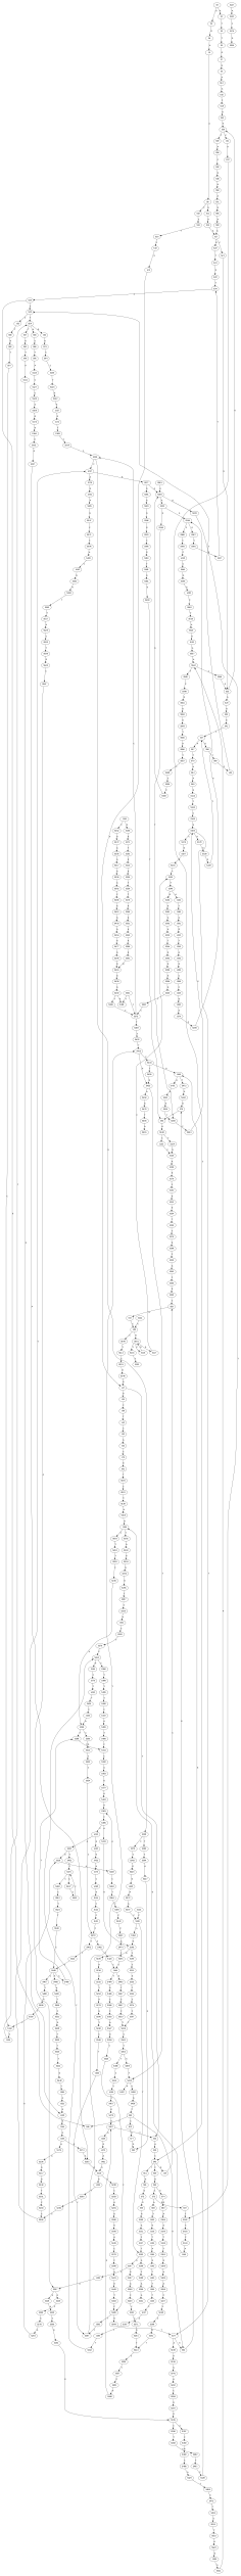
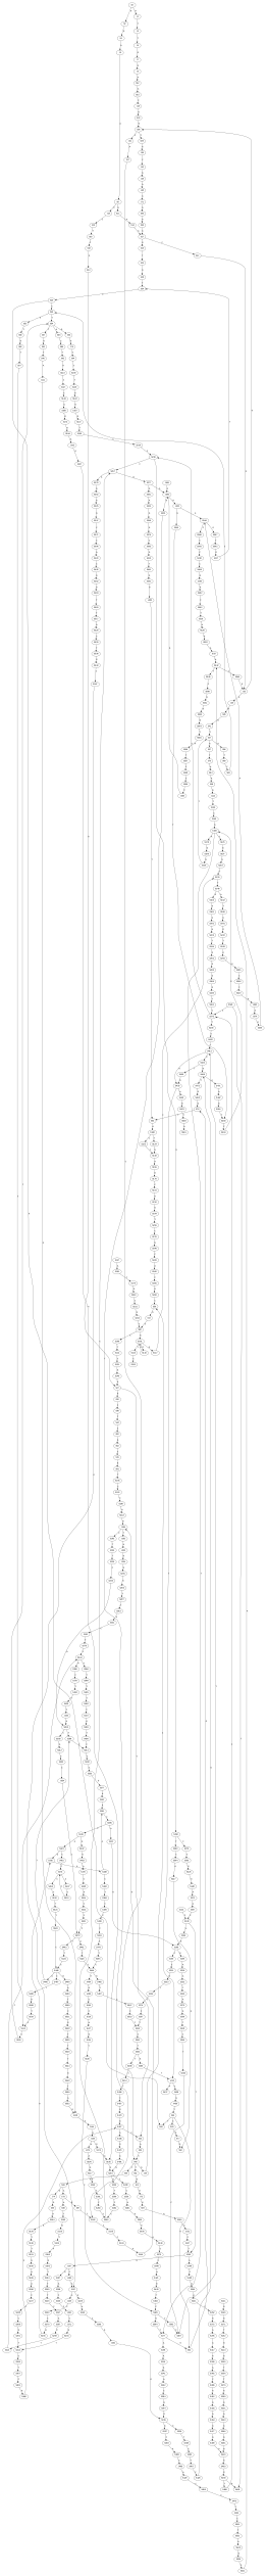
  strict digraph {
    fontname="Liberation Mono"
    node [fontname="Liberation Mono"]
    edge [fontname="Liberation Mono"]
    S0
    S1
    S2
    S3
    S4
    S5
    S6
    S7
    S8
    S9
    S10
    S11
    S12
    S13
    S14
    S15
    S16
    S17
    S18
    S19
    S20
    S21
    S22
    S23
    S24
    S25
    S26
    S27
    S28
    S29
    S30
    S31
    S32
    S33
    S34
    S35
    S36
    S37
    S38
    S39
    S40
    S41
    S42
    S43
    S44
    S45
    S46
    S47
    S48
    S49
    S50
    S51
    S52
    S54
    S55
    S56
    S57
    S58
    S59
    S60
    S61
    S62
    S53
    S63
    S64
    S65
    S66
    S67
    S68
    S69
    S70
    S71
    S72
    S73
    S74
    S75
    S76
    S77
    S78
    S79
    S80
    S81
    S82
    S83
    S84
    S85
    S86
    S87
    S88
    S89
    S90
    S91
    S92
    S93
    S94
    S95
    S96
    S97
    S98
    S99
    S100
    S101
    S102
    S103
    S104
    S105
    S106
    S108
    S109
    S110
    S111
    S112
    S113
    S114
    S115
    S116
    S117
    S118
    S119
    S120
    S121
    S122
    S124
    S125
    S126
    S127
    S128
    S129
    S130
    S131
    S132
    S133
    S134
    S135
    S136
    S137
    S138
    S123
    S139
    S140
    S142
    S143
    S144
    S145
    S146
    S148
    S149
    S150
    S151
    S152
    S153
    S154
    S155
    S141
    S156
    S157
    S158
    S159
    S160
    S147
    S161
    S162
    S163
    S164
    S165
    S166
    S167
    S168
    S169
    S170
    S171
    S172
    S173
    S174
    S175
    S176
    S177
    S178
    S179
    S180
    S181
    S182
    S183
    S184
    S185
    S186
    S187
    S188
    S189
    S190
    S191
    S192
    S193
    S194
    S195
    S196
    S197
    S198
    S199
    S200
    S201
    S202
    S203
    S204
    S205
    S206
    S207
    S208
    S209
    S210
    S211
    S212
    S213
    S214
    S215
    S216
    S217
    S218
    S219
    S220
+   S221
    S222
    S223
    S224
    S225
    S226
    S227
    S228
    S229
    S230
    S231
    S232
    S233
    S234
    S235
    S236
    S237
    S238
    S239
    S240
    S241
    S242
    S243
    S244
    S245
    S246
    S247
    S248
    S249
    S250
    S251
    S252
    S253
    S254
    S255
    S256
    S257
    S258
    S259
    S260
    S261
    S262
    S263
    S264
    S265
    S266
    S267
    S268
    S269
    S270
    S271
    S272
    S273
    S274
    S275
    S276
    S277
    S278
    S279
    S280
    S281
    S282
    S283
    S284
    S285
    S286
    S287
    S288
    S289
    S290
    S291
    S292
    S293
    S294
    S295
    S296
    S297
    S298
    S299
    S300
    S301
    S302
    S303
    S304
    S305
    S306
    S307
    S308
    S309
    S310
    S311
    S312
    S313
    S314
    S315
    S316
    S317
    S318
    S319
    S320
    S321
    S322
    S323
    S324
    S325
    S326
    S327
    S328
    S329
    S330
    S331
    S332
    S333
    S334
    S335
    S336
    S337
    S338
    S339
    S340
    S341
    S342
    S343
    S344
    S345
    S346
    S347
    S348
    S349
    S350
    S351
    S352
    S353
    S354
    S355
    S356
    S357
    S358
    S359
    S360
    S361
    S362
    S363
    S364
    S365
    S366
    S367
    S368
    S369
    S370
    S371
    S372
    S373
    S374
    S375
    S376
    S377
    S378
    S379
    S380
    S381
    S382
    S383
    S384
    S385
    S386
    S387
    S388
    S389
    S390
    S391
    S392
    S393
    S394
    S395
    S396
    S397
    S398
    S399
    S400
    S401
    S402
    S403
    S404
    S405
    S406
    S407
    S408
    S409
    S410
    S411
    S412
    S413
    S414
    S415
    S416
    S417
    S418
    S419
    S420
    S421
    S422
    S423
    S424
    S425
    S426
    S427
    S428
    S429
    S430
    S431
    S432
    S433
    S434
    S435
    S436
    S437
    S438
    S439
    S440
    S441
    S442
    S443
    S444
    S445
    S446
    S447
    S448
    S449
    S450
    S451
    S452
    S453
    S454
    S455
    S456
    S457
    S458
    S459
    S460
    S461
    S462
    S463
    S464
    S465
    S466
    S467
    S468
    S469
    S470
    S471
    S472
    S473
    S474
    S475
    S476
    S477
    S478
    S479
    S480
    S481
    S482
    S483
    S484
    S485
    S486
    S487
    S488
    S489
    S490
    S491
    S492
    S493
    S494
    S495
    S496
    S497
    S498
    S499
    S500
    S502
    S503
    S504
    S505
    S506
    S507
    S508
    S509
    S510
    S511
    S512
    S513
    S514
    S515
    S501
    S516
    S517
    S518
    S519
    S520
    S521
    S522
    S523
    S524
    S525
    S526
    S527
    S528
    S529
    S530
    S531
    S532
    S533
    S534
    S535
    S536
    S537
    S538
    S539
    S540
    S541
    S542
    S543
    S544
    S545
    S546
    S547
    S548
    S549
    S550
    S551
    S552
    S553
    S554
    S555
    S556
    S557
    S558
    S559
    S560
    S561
    S0 -> S1 [label=A]
    S0 -> S2 [label=G]
    S1 -> S3 [label=T]
    S2 -> S4 [label=G]
    S3 -> S5 [label=T]
    S4 -> S6 [label=A]
    S5 -> S7 [label=G]
    S6 -> S8 [label=A]
    S7 -> S9 [label=G]
    S8 -> S10 [label=C]
    S8 -> S11 [label=G]
    S9 -> S12 [label=A]
    S10 -> S13 [label=C]
    S11 -> S14 [label=A]
    S12 -> S15 [label=A]
    S13 -> S16 [label=T]
    S14 -> S17 [label=A]
    S15 -> S18 [label=C]
    S16 -> S19 [label=C]
    S17 -> S20 [label=G]
    S17 -> S21 [label=C]
    S18 -> S22 [label=G]
    S19 -> S23 [label=G]
    S20 -> S24 [label=T]
    S21 -> S25 [label=G]
    S22 -> S26 [label=G]
    S23 -> S27 [label=G]
    S24 -> S28 [label=G]
    S25 -> S26 [label=G]
    S25 -> S29 [label=A]
    S26 -> S30 [label=T]
    S26 -> S31 [label=C]
    S27 -> S32 [label=G]
    S27 -> S33 [label=C]
    S28 -> S34 [label=T]
    S29 -> S35 [label=G]
    S30 -> S36 [label=A]
    S31 -> S37 [label=A]
    S32 -> S38 [label=C]
    S33 -> S39 [label=A]
    S34 -> S40 [label=C]
    S35 -> S41 [label=G]
    S36 -> S42 [label=C]
    S37 -> S43 [label=C]
    S38 -> S44 [label=T]
    S39 -> S43 [label=C]
    S40 -> S45 [label=G]
    S40 -> S46 [label=C]
    S41 -> S47 [label=T]
    S42 -> S48 [label=G]
    S43 -> S49 [label=G]
    S43 -> S50 [label=C]
    S43 -> S51 [label=T]
    S44 -> S52 [label=C]
    S46 -> S54 [label=T]
    S46 -> S55 [label=C]
    S47 -> S56 [label=G]
    S47 -> S57 [label=A]
    S48 -> S58 [label=A]
    S49 -> S59 [label=C]
    S50 -> S60 [label=G]
    S51 -> S61 [label=G]
    S52 -> S62 [label=A]
    S54 -> S65 [label=G]
    S54 -> S66 [label=A]
    S54 -> S67 [label=T]
    S55 -> S68 [label=T]
    S56 -> S69 [label=T]
    S57 -> S70 [label=T]
    S58 -> S71 [label=A]
    S59 -> S72 [label=G]
    S60 -> S73 [label=A]
    S60 -> S74 [label=G]
    S61 -> S75 [label=G]
    S62 -> S76 [label=C]
    S53 -> S45 [label=T]
    S53 -> S63 [label=C]
    S53 -> S64 [label=G]
    S63 -> S77 [label=G]
    S64 -> S78 [label=G]
    S65 -> S79 [label=G]
    S66 -> S80 [label=C]
    S67 -> S81 [label=G]
    S68 -> S82 [label=G]
    S69 -> S83 [label=C]
    S70 -> S84 [label=A]
    S71 -> S85 [label=G]
    S72 -> S86 [label=C]
    S73 -> S87 [label=G]
    S73 -> S88 [label=A]
    S74 -> S89 [label=G]
    S75 -> S90 [label=G]
    S76 -> S91 [label=G]
    S77 -> S92 [label=G]
    S78 -> S93 [label=T]
    S79 -> S94 [label=C]
    S80 -> S95 [label=T]
    S81 -> S96 [label=T]
    S82 -> S97 [label=T]
    S83 -> S46 [label=C]
    S84 -> S98 [label=A]
    S85 -> S99 [label=A]
    S86 -> S100 [label=C]
    S86 -> S101 [label=G]
    S87 -> S102 [label=T]
    S88 -> S103 [label=T]
    S89 -> S104 [label=A]
    S90 -> S105 [label=A]
    S91 -> S106 [label=T]
    S93 -> S108 [label=A]
    S94 -> S109 [label=C]
    S95 -> S110 [label=A]
    S96 -> S111 [label=A]
    S97 -> S112 [label=C]
    S98 -> S113 [label=G]
    S99 -> S17 [label=A]
    S100 -> S114 [label=T]
    S101 -> S115 [label=T]
    S101 -> S116 [label=C]
    S101 -> S117 [label=G]
    S102 -> S118 [label=C]
    S103 -> S119 [label=G]
    S104 -> S120 [label=A]
    S105 -> S121 [label=A]
    S106 -> S122 [label=C]
    S108 -> S124 [label=T]
    S108 -> S125 [label=C]
    S109 -> S126 [label=T]
    S110 -> S127 [label=C]
    S111 -> S128 [label=G]
    S112 -> S129 [label=C]
    S113 -> S130 [label=T]
    S114 -> S131 [label=C]
    S115 -> S132 [label=C]
    S116 -> S101 [label=G]
    S117 -> S133 [label=C]
    S118 -> S134 [label=C]
    S119 -> S135 [label=T]
    S120 -> S136 [label=T]
    S121 -> S137 [label=C]
    S122 -> S138 [label=C]
    S124 -> S140 [label=G]
    S125 -> S140 [label=C]
    S126 -> S142 [label=G]
    S127 -> S143 [label=C]
    S128 -> S144 [label=G]
    S129 -> S54 [label=T]
    S130 -> S145 [label=C]
    S131 -> S146 [label=G]
    S133 -> S148 [label=T]
    S134 -> S149 [label=A]
    S135 -> S150 [label=A]
    S136 -> S151 [label=T]
    S137 -> S152 [label=T]
    S138 -> S153 [label=A]
    S123 -> S139 [label=C]
    S139 -> S152 [label=T]
    S139 -> S154 [label=A]
    S140 -> S155 [label=A]
    S142 -> S157 [label=G]
    S143 -> S158 [label=A]
    S144 -> S159 [label=A]
    S145 -> S160 [label=G]
    S146 -> S27 [label=G]
    S148 -> S162 [label=A]
    S148 -> S163 [label=G]
    S149 -> S164 [label=G]
    S150 -> S165 [label=G]
    S151 -> S166 [label=G]
    S152 -> S167 [label=G]
    S152 -> S168 [label=A]
    S153 -> S164 [label=G]
    S154 -> S169 [label=G]
    S155 -> S170 [label=G]
    S141 -> S156 [label=G]
    S156 -> S171 [label=G]
    S157 -> S172 [label=G]
    S158 -> S173 [label=G]
    S159 -> S174 [label=G]
    S159 -> S175 [label=A]
    S160 -> S176 [label=C]
    S160 -> S177 [label=T]
    S160 -> S178 [label=A]
    S147 -> S161 [label=A]
    S161 -> S179 [label=C]
    S162 -> S180 [label=T]
    S163 -> S181 [label=G]
    S164 -> S182 [label=T]
    S164 -> S183 [label=C]
    S165 -> S184 [label=T]
    S166 -> S185 [label=A]
    S167 -> S186 [label=C]
    S167 -> S187 [label=G]
    S168 -> S188 [label=C]
    S169 -> S189 [label=G]
    S169 -> S190 [label=C]
    S170 -> S191 [label=C]
    S171 -> S192 [label=T]
    S172 -> S193 [label=T]
    S173 -> S194 [label=G]
    S174 -> S195 [label=A]
    S175 -> S196 [label=A]
    S176 -> S197 [label=G]
    S177 -> S64 [label=G]
    S177 -> S198 [label=A]
    S178 -> S199 [label=G]
    S179 -> S200 [label=G]
    S180 -> S201 [label=A]
    S181 -> S202 [label=A]
    S182 -> S203 [label=A]
    S183 -> S204 [label=T]
    S184 -> S205 [label=T]
    S185 -> S206 [label=A]
    S186 -> S207 [label=A]
    S187 -> S208 [label=A]
    S188 -> S209 [label=A]
    S189 -> S210 [label=A]
    S190 -> S211 [label=C]
    S191 -> S212 [label=G]
    S192 -> S213 [label=G]
    S193 -> S214 [label=C]
    S194 -> S215 [label=A]
    S195 -> S216 [label=G]
    S196 -> S217 [label=G]
    S197 -> S218 [label=G]
    S198 -> S219 [label=A]
    S199 -> S220 [label=G]
+   S200 -> S221 [label=C]
    S201 -> S222 [label=G]
    S202 -> S223 [label=A]
    S203 -> S224 [label=G]
    S204 -> S225 [label=T]
    S205 -> S226 [label=T]
    S206 -> S227 [label=C]
    S207 -> S228 [label=G]
    S207 -> S229 [label=A]
    S208 -> S230 [label=C]
    S209 -> S231 [label=A]
    S210 -> S232 [label=A]
    S211 -> S233 [label=G]
    S212 -> S234 [label=G]
    S213 -> S235 [label=G]
    S214 -> S236 [label=C]
    S215 -> S237 [label=G]
    S216 -> S238 [label=T]
    S216 -> S239 [label=G]
    S217 -> S240 [label=G]
    S218 -> S133 [label=C]
    S219 -> S241 [label=G]
    S220 -> S47 [label=T]
+   S221 -> S242 [label=G]
    S222 -> S243 [label=T]
    S223 -> S244 [label=T]
    S224 -> S245 [label=G]
    S225 -> S246 [label=C]
    S226 -> S247 [label=C]
    S227 -> S248 [label=C]
    S228 -> S249 [label=A]
    S229 -> S250 [label=C]
    S230 -> S251 [label=C]
-   S141 -> S252 [label=C]
+   S231 -> S252 [label=C]
    S232 -> S253 [label=T]
    S233 -> S254 [label=T]
    S234 -> S255 [label=T]
    S235 -> S256 [label=T]
    S236 -> S257 [label=C]
    S236 -> S258 [label=G]
    S237 -> S195 [label=A]
    S238 -> S259 [label=C]
    S239 -> S260 [label=T]
    S240 -> S261 [label=T]
    S241 -> S262 [label=A]
    S242 -> S86 [label=C]
    S243 -> S263 [label=A]
    S244 -> S264 [label=G]
    S245 -> S265 [label=G]
    S246 -> S266 [label=A]
    S247 -> S267 [label=A]
    S248 -> S268 [label=C]
    S249 -> S269 [label=C]
    S250 -> S270 [label=C]
    S251 -> S271 [label=C]
    S252 -> S272 [label=G]
    S253 -> S273 [label=A]
    S254 -> S274 [label=C]
    S255 -> S275 [label=C]
    S256 -> S276 [label=T]
    S257 -> S277 [label=G]
    S257 -> S278 [label=A]
    S258 -> S279 [label=C]
    S258 -> S280 [label=T]
    S259 -> S281 [label=A]
    S260 -> S282 [label=C]
    S261 -> S283 [label=C]
    S262 -> S284 [label=C]
    S263 -> S285 [label=G]
    S264 -> S286 [label=G]
    S265 -> S287 [label=T]
    S266 -> S288 [label=T]
    S266 -> S289 [label=C]
    S267 -> S290 [label=C]
    S268 -> S291 [label=G]
    S269 -> S292 [label=G]
    S270 -> S293 [label=A]
    S271 -> S294 [label=G]
    S272 -> S295 [label=A]
    S273 -> S296 [label=G]
    S274 -> S297 [label=C]
    S275 -> S298 [label=G]
    S276 -> S299 [label=A]
    S277 -> S300 [label=A]
    S277 -> S301 [label=G]
    S278 -> S302 [label=G]
    S279 -> S303 [label=C]
    S280 -> S304 [label=C]
    S281 -> S305 [label=G]
    S282 -> S306 [label=C]
    S283 -> S306 [label=C]
    S284 -> S307 [label=G]
    S285 -> S308 [label=C]
    S286 -> S309 [label=G]
    S287 -> S310 [label=C]
    S288 -> S311 [label=C]
    S289 -> S312 [label=G]
    S290 -> S313 [label=T]
    S291 -> S314 [label=T]
    S292 -> S315 [label=G]
    S293 -> S316 [label=G]
    S294 -> S314 [label=T]
    S295 -> S317 [label=A]
    S296 -> S318 [label=T]
    S297 -> S319 [label=T]
    S298 -> S320 [label=C]
    S299 -> S321 [label=G]
    S300 -> S322 [label=A]
    S300 -> S323 [label=G]
    S301 -> S324 [label=A]
    S302 -> S325 [label=A]
    S303 -> S326 [label=G]
    S304 -> S327 [label=A]
    S305 -> S328 [label=G]
    S306 -> S257 [label=C]
    S307 -> S315 [label=G]
    S308 -> S329 [label=C]
    S309 -> S330 [label=G]
    S310 -> S331 [label=A]
    S311 -> S332 [label=C]
    S312 -> S333 [label=C]
    S313 -> S334 [label=C]
    S314 -> S335 [label=C]
    S315 -> S336 [label=C]
    S315 -> S337 [label=A]
    S316 -> S338 [label=A]
    S317 -> S339 [label=A]
    S318 -> S340 [label=C]
    S319 -> S341 [label=C]
    S320 -> S342 [label=A]
    S321 -> S343 [label=A]
    S322 -> S344 [label=A]
    S322 -> S345 [label=G]
    S323 -> S102 [label=T]
    S324 -> S346 [label=G]
    S325 -> S347 [label=G]
    S326 -> S348 [label=G]
    S327 -> S92 [label=G]
    S328 -> S349 [label=A]
    S329 -> S350 [label=G]
    S330 -> S351 [label=T]
    S331 -> S352 [label=C]
    S332 -> S353 [label=A]
    S333 -> S354 [label=C]
    S334 -> S355 [label=G]
    S334 -> S356 [label=C]
    S335 -> S357 [label=T]
    S336 -> S358 [label=T]
    S337 -> S359 [label=C]
    S338 -> S360 [label=C]
    S338 -> S361 [label=A]
    S339 -> S362 [label=A]
    S340 -> S363 [label=T]
    S341 -> S364 [label=T]
    S342 -> S365 [label=C]
    S343 -> S366 [label=A]
    S344 -> S367 [label=G]
    S344 -> S368 [label=C]
    S345 -> S369 [label=T]
    S346 -> S370 [label=G]
    S347 -> S371 [label=C]
    S348 -> S372 [label=A]
    S349 -> S373 [label=C]
    S350 -> S374 [label=A]
    S351 -> S375 [label=C]
    S352 -> S376 [label=T]
    S353 -> S377 [label=G]
    S354 -> S378 [label=C]
    S355 -> S379 [label=C]
    S356 -> S380 [label=T]
    S357 -> S381 [label=C]
    S358 -> S382 [label=C]
    S359 -> S383 [label=A]
    S360 -> S384 [label=T]
    S361 -> S385 [label=C]
    S362 -> S386 [label=C]
    S363 -> S387 [label=C]
    S364 -> S388 [label=T]
    S364 -> S389 [label=G]
    S365 -> S390 [label=G]
    S366 -> S391 [label=G]
    S367 -> S392 [label=T]
    S368 -> S393 [label=C]
    S369 -> S394 [label=C]
    S370 -> S395 [label=C]
    S371 -> S396 [label=C]
    S372 -> S397 [label=A]
    S373 -> S398 [label=C]
    S374 -> S399 [label=A]
    S375 -> S236 [label=C]
    S375 -> S400 [label=T]
    S376 -> S334 [label=C]
    S377 -> S401 [label=A]
    S378 -> S402 [label=A]
    S378 -> S403 [label=T]
    S379 -> S404 [label=T]
    S380 -> S405 [label=T]
    S381 -> S406 [label=G]
    S382 -> S407 [label=T]
    S383 -> S408 [label=C]
    S384 -> S409 [label=C]
    S385 -> S410 [label=C]
    S385 -> S411 [label=A]
    S386 -> S412 [label=A]
    S387 -> S413 [label=T]
    S388 -> S414 [label=C]
    S389 -> S415 [label=T]
    S390 -> S59 [label=C]
    S391 -> S416 [label=G]
    S392 -> S417 [label=G]
    S393 -> S418 [label=C]
    S394 -> S160 [label=G]
    S395 -> S419 [label=G]
    S396 -> S420 [label=A]
    S397 -> S139 [label=C]
    S398 -> S421 [label=A]
    S399 -> S344 [label=A]
    S400 -> S422 [label=C]
    S401 -> S361 [label=A]
    S402 -> S423 [label=T]
    S403 -> S424 [label=T]
    S404 -> S425 [label=T]
    S405 -> S426 [label=T]
    S406 -> S427 [label=G]
    S407 -> S428 [label=C]
    S408 -> S429 [label=A]
    S409 -> S430 [label=C]
    S410 -> S431 [label=A]
    S410 -> S432 [label=G]
    S411 -> S169 [label=G]
    S412 -> S433 [label=G]
    S413 -> S434 [label=C]
    S413 -> S435 [label=G]
    S414 -> S436 [label=T]
    S415 -> S437 [label=A]
    S415 -> S438 [label=C]
    S416 -> S439 [label=G]
    S417 -> S34 [label=T]
    S418 -> S440 [label=C]
    S419 -> S441 [label=T]
    S420 -> S442 [label=C]
    S421 -> S443 [label=G]
    S422 -> S413 [label=T]
    S423 -> S444 [label=C]
    S424 -> S445 [label=C]
    S425 -> S446 [label=C]
    S426 -> S447 [label=C]
    S427 -> S33 [label=C]
    S427 -> S448 [label=A]
    S428 -> S449 [label=G]
    S429 -> S450 [label=C]
    S430 -> S451 [label=C]
    S431 -> S316 [label=G]
    S431 -> S452 [label=C]
    S432 -> S453 [label=G]
    S433 -> S454 [label=A]
    S434 -> S449 [label=G]
    S434 -> S455 [label=T]
    S435 -> S415 [label=T]
    S435 -> S456 [label=A]
    S436 -> S457 [label=C]
    S438 -> S458 [label=G]
    S439 -> S459 [label=G]
    S440 -> S460 [label=G]
    S441 -> S461 [label=G]
    S442 -> S462 [label=G]
    S443 -> S463 [label=T]
    S444 -> S464 [label=T]
    S444 -> S465 [label=G]
    S445 -> S466 [label=A]
    S445 -> S467 [label=C]
    S445 -> S468 [label=G]
    S446 -> S266 [label=A]
    S447 -> S469 [label=A]
    S448 -> S470 [label=G]
    S449 -> S471 [label=A]
    S449 -> S472 [label=T]
    S450 -> S473 [label=C]
    S451 -> S474 [label=A]
    S452 -> S475 [label=C]
    S453 -> S476 [label=A]
    S454 -> S477 [label=A]
    S455 -> S435 [label=G]
    S456 -> S478 [label=G]
    S457 -> S479 [label=G]
    S458 -> S53 [label=T]
    S459 -> S480 [label=T]
    S459 -> S481 [label=G]
    S460 -> S482 [label=A]
    S461 -> S483 [label=G]
    S462 -> S484 [label=G]
    S463 -> S485 [label=C]
    S464 -> S486 [label=G]
    S465 -> S487 [label=T]
    S466 -> S288 [label=T]
    S467 -> S488 [label=T]
    S468 -> S489 [label=A]
    S469 -> S490 [label=T]
    S470 -> S491 [label=A]
    S471 -> S492 [label=A]
    S472 -> S493 [label=G]
    S473 -> S494 [label=T]
    S474 -> S495 [label=T]
    S475 -> S496 [label=C]
    S475 -> S497 [label=A]
    S476 -> S498 [label=C]
    S477 -> S499 [label=G]
    S478 -> S500 [label=T]
    S479 -> S427 [label=G]
    S480 -> S375 [label=C]
    S482 -> S502 [label=C]
    S483 -> S93 [label=T]
    S484 -> S503 [label=T]
    S485 -> S504 [label=G]
    S485 -> S505 [label=T]
    S486 -> S506 [label=C]
    S487 -> S507 [label=C]
    S488 -> S508 [label=G]
    S489 -> S509 [label=T]
    S490 -> S311 [label=C]
    S491 -> S216 [label=G]
    S492 -> S510 [label=G]
    S493 -> S78 [label=G]
    S494 -> S511 [label=C]
    S495 -> S444 [label=C]
    S496 -> S512 [label=C]
    S497 -> S513 [label=C]
    S498 -> S514 [label=G]
    S499 -> S416 [label=G]
    S500 -> S515 [label=A]
    S502 -> S516 [label=T]
    S503 -> S517 [label=T]
    S504 -> S177 [label=T]
    S505 -> S387 [label=C]
    S506 -> S518 [label=C]
    S507 -> S519 [label=C]
    S508 -> S520 [label=T]
    S509 -> S521 [label=C]
    S510 -> S369 [label=T]
    S511 -> S522 [label=T]
    S512 -> S523 [label=T]
    S513 -> S475 [label=C]
    S514 -> S524 [label=C]
    S501 -> S375 [label=C]
    S501 -> S481 [label=T]
    S516 -> S525 [label=A]
    S517 -> S526 [label=A]
    S518 -> S527 [label=A]
    S519 -> S319 [label=T]
    S520 -> S112 [label=C]
    S521 -> S528 [label=G]
    S522 -> S529 [label=A]
    S523 -> S530 [label=T]
    S524 -> S531 [label=C]
    S525 -> S532 [label=G]
    S526 -> S533 [label=C]
    S527 -> S534 [label=G]
    S528 -> S535 [label=T]
    S529 -> S536 [label=G]
    S530 -> S445 [label=C]
    S531 -> S378 [label=C]
    S532 -> S537 [label=A]
    S533 -> S538 [label=T]
    S534 -> S539 [label=T]
    S535 -> S540 [label=T]
    S536 -> S541 [label=A]
    S537 -> S542 [label=A]
    S538 -> S543 [label=G]
    S539 -> S485 [label=C]
    S540 -> S544 [label=T]
    S541 -> S542 [label=A]
    S542 -> S545 [label=T]
    S542 -> S546 [label=C]
    S543 -> S547 [label=C]
    S544 -> S548 [label=G]
    S545 -> S549 [label=C]
    S546 -> S25 [label=G]
    S547 -> S207 [label=A]
    S548 -> S550 [label=T]
    S549 -> S551 [label=G]
    S550 -> S552 [label=A]
    S551 -> S553 [label=G]
    S552 -> S128 [label=G]
    S553 -> S554 [label=G]
    S554 -> S555 [label=T]
    S555 -> S556 [label=A]
    S556 -> S557 [label=T]
    S557 -> S558 [label=C]
    S558 -> S559 [label=C]
    S559 -> S560 [label=C]
    S560 -> S300 [label=G]
    S561 -> S300 [label=A]
  }
